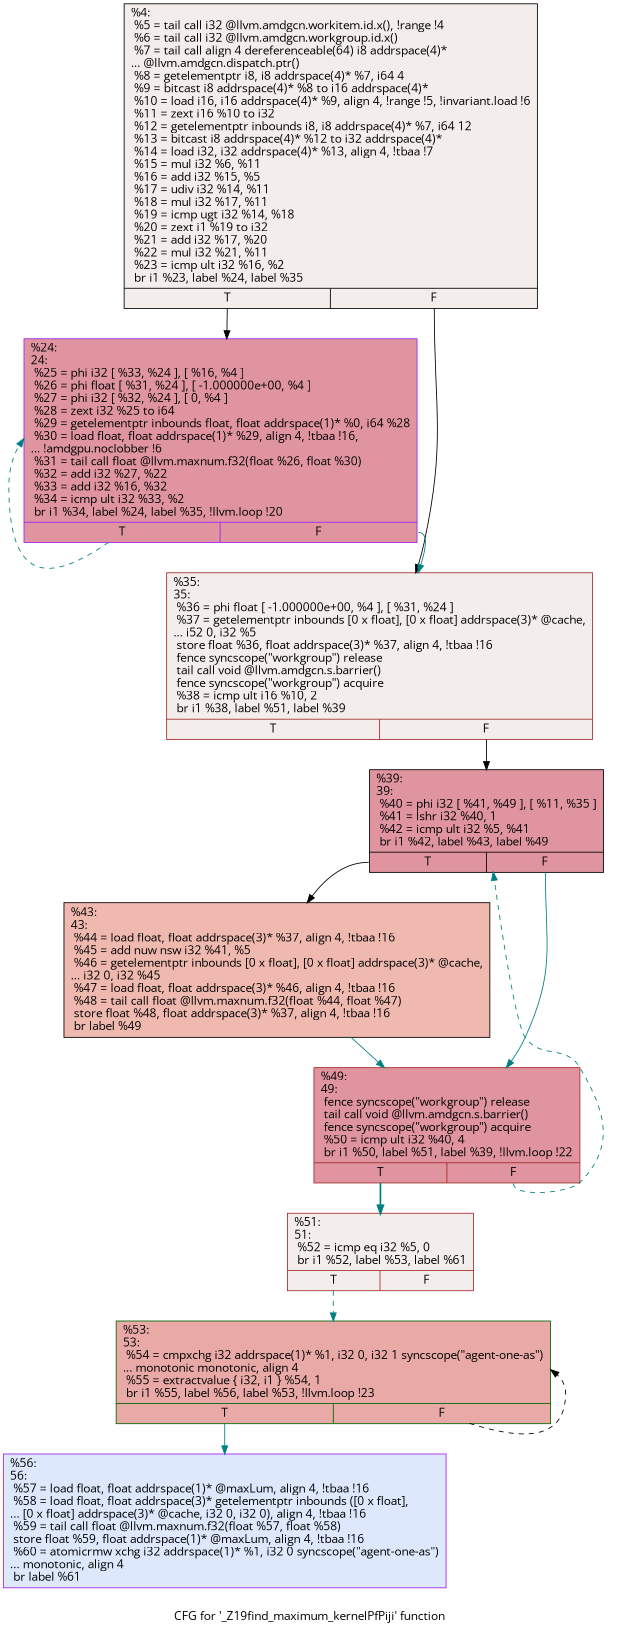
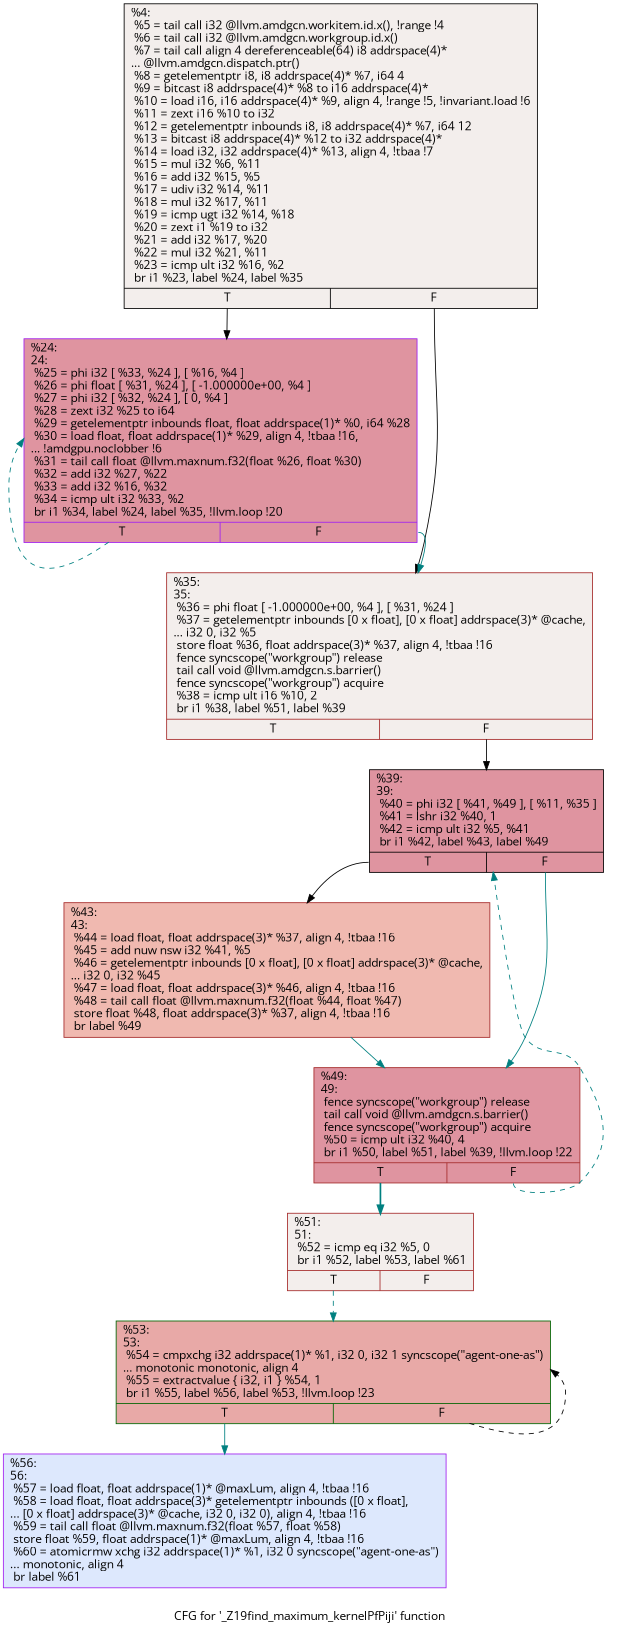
  digraph {
    fontname="Open Sans"
    label="CFG for '_Z19find_maximum_kernelPfPiji' function"
    node [color=black fillcolor="#e3d9d370" fontname="Open Sans" shape=record style=filled]
    edge [color=teal fontname="Open Sans" style=solid tailport=s0]
    n1 [label="{%4:\l  %5 = tail call i32 @llvm.amdgcn.workitem.id.x(), !range !4\l  %6 = tail call i32 @llvm.amdgcn.workgroup.id.x()\l  %7 = tail call align 4 dereferenceable(64) i8 addrspace(4)*\l... @llvm.amdgcn.dispatch.ptr()\l  %8 = getelementptr i8, i8 addrspace(4)* %7, i64 4\l  %9 = bitcast i8 addrspace(4)* %8 to i16 addrspace(4)*\l  %10 = load i16, i16 addrspace(4)* %9, align 4, !range !5, !invariant.load !6\l  %11 = zext i16 %10 to i32\l  %12 = getelementptr inbounds i8, i8 addrspace(4)* %7, i64 12\l  %13 = bitcast i8 addrspace(4)* %12 to i32 addrspace(4)*\l  %14 = load i32, i32 addrspace(4)* %13, align 4, !tbaa !7\l  %15 = mul i32 %6, %11\l  %16 = add i32 %15, %5\l  %17 = udiv i32 %14, %11\l  %18 = mul i32 %17, %11\l  %19 = icmp ugt i32 %14, %18\l  %20 = zext i1 %19 to i32\l  %21 = add i32 %17, %20\l  %22 = mul i32 %21, %11\l  %23 = icmp ult i32 %16, %2\l  br i1 %23, label %24, label %35\l|{<s0>T|<s1>F}}"]
    n2 [color=purple fillcolor="#b70d2870" label="{%24:\l24:                                               \l  %25 = phi i32 [ %33, %24 ], [ %16, %4 ]\l  %26 = phi float [ %31, %24 ], [ -1.000000e+00, %4 ]\l  %27 = phi i32 [ %32, %24 ], [ 0, %4 ]\l  %28 = zext i32 %25 to i64\l  %29 = getelementptr inbounds float, float addrspace(1)* %0, i64 %28\l  %30 = load float, float addrspace(1)* %29, align 4, !tbaa !16,\l... !amdgpu.noclobber !6\l  %31 = tail call float @llvm.maxnum.f32(float %26, float %30)\l  %32 = add i32 %27, %22\l  %33 = add i32 %16, %32\l  %34 = icmp ult i32 %33, %2\l  br i1 %34, label %24, label %35, !llvm.loop !20\l|{<s0>T|<s1>F}}"]
-   n3 [color=brown label="{%35:\l35:                                               \l  %36 = phi float [ -1.000000e+00, %4 ], [ %31, %24 ]\l  %37 = getelementptr inbounds [0 x float], [0 x float] addrspace(3)* @cache,\l... i52 0, i32 %5\l  store float %36, float addrspace(3)* %37, align 4, !tbaa !16\l  fence syncscope(\"workgroup\") release\l  tail call void @llvm.amdgcn.s.barrier()\l  fence syncscope(\"workgroup\") acquire\l  %38 = icmp ult i16 %10, 2\l  br i1 %38, label %51, label %39\l|{<s0>T|<s1>F}}"]
+   n3 [color=brown label="{%35:\l35:                                               \l  %36 = phi float [ -1.000000e+00, %4 ], [ %31, %24 ]\l  %37 = getelementptr inbounds [0 x float], [0 x float] addrspace(3)* @cache,\l... i32 0, i32 %5\l  store float %36, float addrspace(3)* %37, align 4, !tbaa !16\l  fence syncscope(\"workgroup\") release\l  tail call void @llvm.amdgcn.s.barrier()\l  fence syncscope(\"workgroup\") acquire\l  %38 = icmp ult i16 %10, 2\l  br i1 %38, label %51, label %39\l|{<s0>T|<s1>F}}"]
    n4 [fillcolor="#b70d2870" label="{%39:\l39:                                               \l  %40 = phi i32 [ %41, %49 ], [ %11, %35 ]\l  %41 = lshr i32 %40, 1\l  %42 = icmp ult i32 %5, %41\l  br i1 %42, label %43, label %49\l|{<s0>T|<s1>F}}"]
    n5 [color=brown label="{%51:\l51:                                               \l  %52 = icmp eq i32 %5, 0\l  br i1 %52, label %53, label %61\l|{<s0>T|<s1>F}}"]
    n6 [color=darkgreen fillcolor="#ca3b3770" label="{%53:\l53:                                               \l  %54 = cmpxchg i32 addrspace(1)* %1, i32 0, i32 1 syncscope(\"agent-one-as\")\l... monotonic monotonic, align 4\l  %55 = extractvalue \{ i32, i1 \} %54, 1\l  br i1 %55, label %56, label %53, !llvm.loop !23\l|{<s0>T|<s1>F}}"]
-   n7 [fillcolor="#de614d70" label="{%43:\l43:                                               \l  %44 = load float, float addrspace(3)* %37, align 4, !tbaa !16\l  %45 = add nuw nsw i32 %41, %5\l  %46 = getelementptr inbounds [0 x float], [0 x float] addrspace(3)* @cache,\l... i32 0, i32 %45\l  %47 = load float, float addrspace(3)* %46, align 4, !tbaa !16\l  %48 = tail call float @llvm.maxnum.f32(float %44, float %47)\l  store float %48, float addrspace(3)* %37, align 4, !tbaa !16\l  br label %49\l}"]
+   n7 [color=brown fillcolor="#de614d70" label="{%43:\l43:                                               \l  %44 = load float, float addrspace(3)* %37, align 4, !tbaa !16\l  %45 = add nuw nsw i32 %41, %5\l  %46 = getelementptr inbounds [0 x float], [0 x float] addrspace(3)* @cache,\l... i32 0, i32 %45\l  %47 = load float, float addrspace(3)* %46, align 4, !tbaa !16\l  %48 = tail call float @llvm.maxnum.f32(float %44, float %47)\l  store float %48, float addrspace(3)* %37, align 4, !tbaa !16\l  br label %49\l}"]
    n8 [color=brown fillcolor="#b70d2870" label="{%49:\l49:                                               \l  fence syncscope(\"workgroup\") release\l  tail call void @llvm.amdgcn.s.barrier()\l  fence syncscope(\"workgroup\") acquire\l  %50 = icmp ult i32 %40, 4\l  br i1 %50, label %51, label %39, !llvm.loop !22\l|{<s0>T|<s1>F}}"]
    n9 [color=purple fillcolor="#b2ccfb70" label="{%56:\l56:                                               \l  %57 = load float, float addrspace(1)* @maxLum, align 4, !tbaa !16\l  %58 = load float, float addrspace(3)* getelementptr inbounds ([0 x float],\l... [0 x float] addrspace(3)* @cache, i32 0, i32 0), align 4, !tbaa !16\l  %59 = tail call float @llvm.maxnum.f32(float %57, float %58)\l  store float %59, float addrspace(1)* @maxLum, align 4, !tbaa !16\l  %60 = atomicrmw xchg i32 addrspace(1)* %1, i32 0 syncscope(\"agent-one-as\")\l... monotonic, align 4\l  br label %61\l}"]
    n1 -> n2 [color=black]
    n1 -> n3 [color=black tailport=s1]
    n2 -> n2 [style=dashed]
    n2 -> n3 [tailport=s1]
    n3 -> n4 [color=black tailport=s1]
    n4 -> n7 [color=black]
    n4 -> n8 [tailport=s1]
    n5 -> n6 [style=dashed]
    n6 -> n6 [color=black style=dashed tailport=s1]
    n6 -> n9
    n7 -> n8
    n8 -> n4 [style=dashed tailport=s1]
    n8 -> n5 [style=bold]
  }
